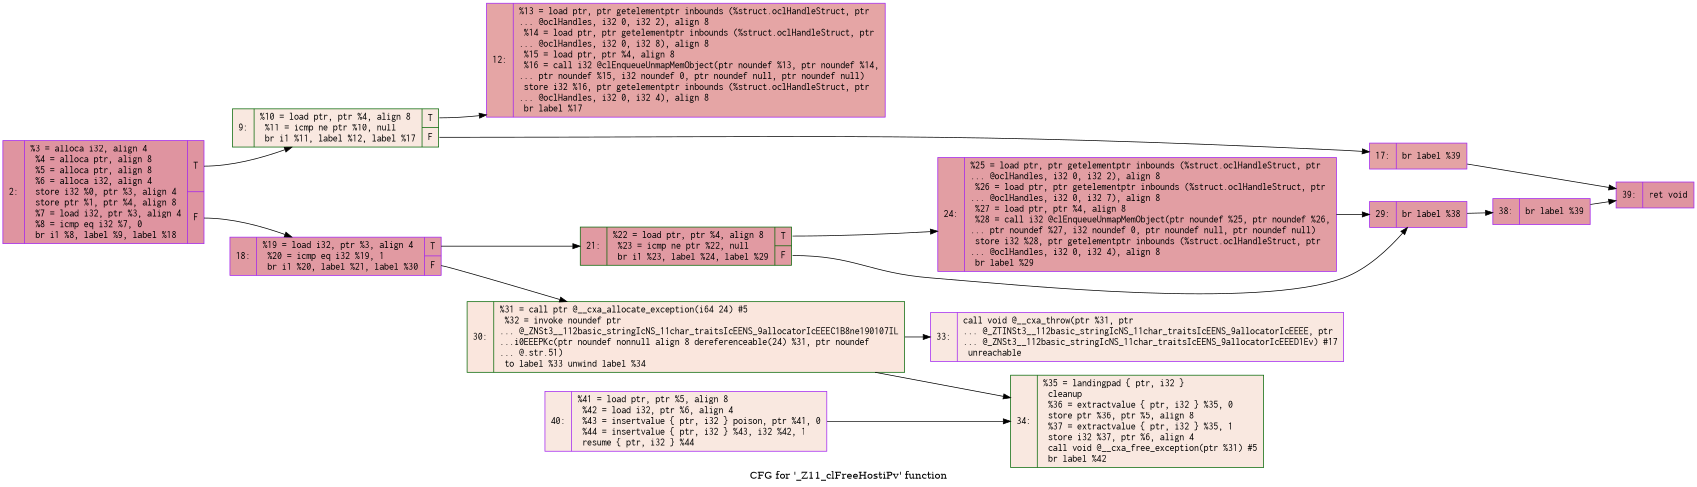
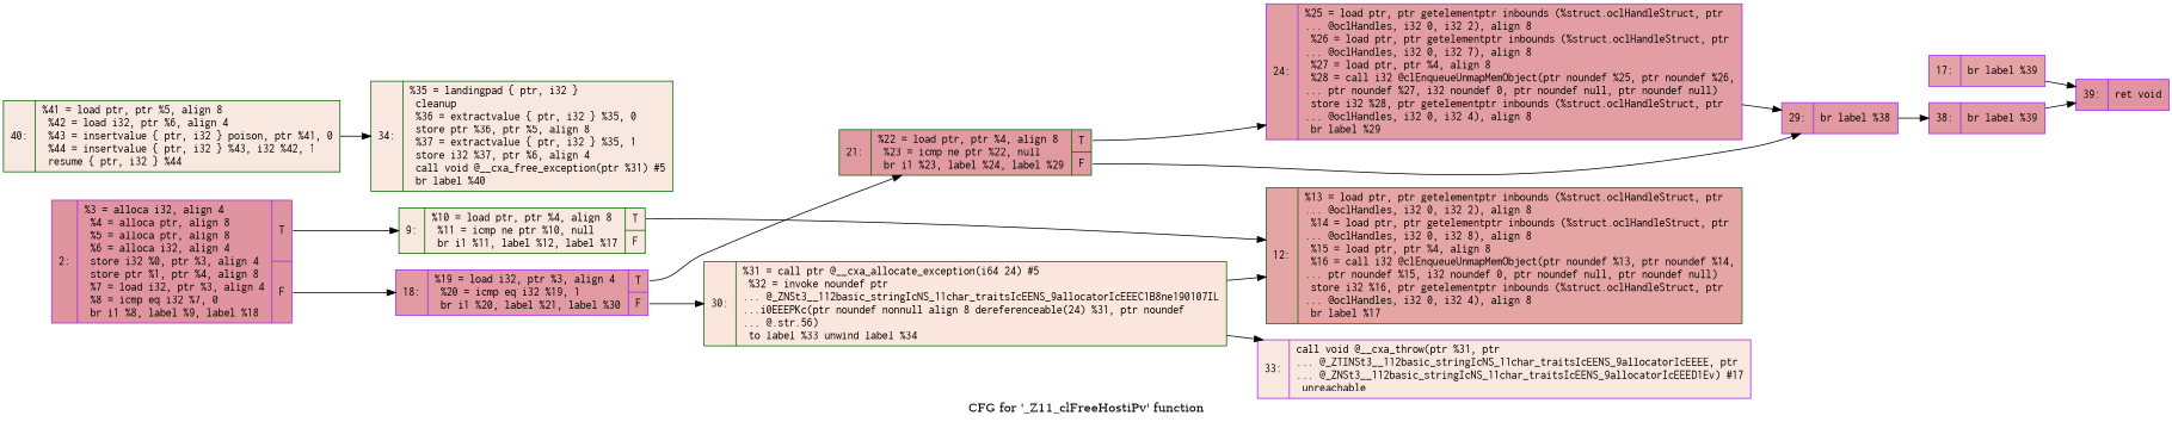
  digraph {
    label="CFG for '_Z11_clFreeHostiPv' function"
    rankdir=LR
    node [color=purple fillcolor="#f1ccb870" fontname=Courier shape=record style=filled]
    n1 [fillcolor="#b70d2870" label="{2:\l|  %3 = alloca i32, align 4\l  %4 = alloca ptr, align 8\l  %5 = alloca ptr, align 8\l  %6 = alloca i32, align 4\l  store i32 %0, ptr %3, align 4\l  store ptr %1, ptr %4, align 8\l  %7 = load i32, ptr %3, align 4\l  %8 = icmp eq i32 %7, 0\l  br i1 %8, label %9, label %18\l|{<s0>T|<s1>F}}"]
    n2 [color=darkgreen label="{9:\l|  %10 = load ptr, ptr %4, align 8\l  %11 = icmp ne ptr %10, null\l  br i1 %11, label %12, label %17\l|{<s0>T|<s1>F}}"]
    n3 [fillcolor="#bb1b2c70" label="{18:\l|  %19 = load i32, ptr %3, align 4\l  %20 = icmp eq i32 %19, 1\l  br i1 %20, label %21, label %30\l|{<s0>T|<s1>F}}"]
-   n4 [fillcolor="#c5333470" label="{12:\l|  %13 = load ptr, ptr getelementptr inbounds (%struct.oclHandleStruct, ptr\l... @oclHandles, i32 0, i32 2), align 8\l  %14 = load ptr, ptr getelementptr inbounds (%struct.oclHandleStruct, ptr\l... @oclHandles, i32 0, i32 8), align 8\l  %15 = load ptr, ptr %4, align 8\l  %16 = call i32 @clEnqueueUnmapMemObject(ptr noundef %13, ptr noundef %14,\l... ptr noundef %15, i32 noundef 0, ptr noundef null, ptr noundef null)\l  store i32 %16, ptr getelementptr inbounds (%struct.oclHandleStruct, ptr\l... @oclHandles, i32 0, i32 4), align 8\l  br label %17\l}"]
+   n4 [color=darkgreen fillcolor="#c5333470" label="{12:\l|  %13 = load ptr, ptr getelementptr inbounds (%struct.oclHandleStruct, ptr\l... @oclHandles, i32 0, i32 2), align 8\l  %14 = load ptr, ptr getelementptr inbounds (%struct.oclHandleStruct, ptr\l... @oclHandles, i32 0, i32 8), align 8\l  %15 = load ptr, ptr %4, align 8\l  %16 = call i32 @clEnqueueUnmapMemObject(ptr noundef %13, ptr noundef %14,\l... ptr noundef %15, i32 noundef 0, ptr noundef null, ptr noundef null)\l  store i32 %16, ptr getelementptr inbounds (%struct.oclHandleStruct, ptr\l... @oclHandles, i32 0, i32 4), align 8\l  br label %17\l}"]
    n5 [fillcolor="#c32e3170" label="{17:\l|  br label %39\l}"]
    n6 [color=darkgreen fillcolor="#bb1b2c70" label="{21:\l|  %22 = load ptr, ptr %4, align 8\l  %23 = icmp ne ptr %22, null\l  br i1 %23, label %24, label %29\l|{<s0>T|<s1>F}}"]
-   n7 [color=darkgreen fillcolor="#f3c7b170" label="{30:\l|  %31 = call ptr @__cxa_allocate_exception(i64 24) #5\l  %32 = invoke noundef ptr\l... @_ZNSt3__112basic_stringIcNS_11char_traitsIcEENS_9allocatorIcEEEC1B8ne190107IL\l...i0EEEPKc(ptr noundef nonnull align 8 dereferenceable(24) %31, ptr noundef\l... @.str.51)\l          to label %33 unwind label %34\l}"]
+   n7 [color=darkgreen fillcolor="#f3c7b170" label="{30:\l|  %31 = call ptr @__cxa_allocate_exception(i64 24) #5\l  %32 = invoke noundef ptr\l... @_ZNSt3__112basic_stringIcNS_11char_traitsIcEENS_9allocatorIcEEEC1B8ne190107IL\l...i0EEEPKc(ptr noundef nonnull align 8 dereferenceable(24) %31, ptr noundef\l... @.str.56)\l          to label %33 unwind label %34\l}"]
    n8 [fillcolor="#b70d2870" label="{39:\l|  ret void\l}"]
    n9 [fillcolor="#be242e70" label="{24:\l|  %25 = load ptr, ptr getelementptr inbounds (%struct.oclHandleStruct, ptr\l... @oclHandles, i32 0, i32 2), align 8\l  %26 = load ptr, ptr getelementptr inbounds (%struct.oclHandleStruct, ptr\l... @oclHandles, i32 0, i32 7), align 8\l  %27 = load ptr, ptr %4, align 8\l  %28 = call i32 @clEnqueueUnmapMemObject(ptr noundef %25, ptr noundef %26,\l... ptr noundef %27, i32 noundef 0, ptr noundef null, ptr noundef null)\l  store i32 %28, ptr getelementptr inbounds (%struct.oclHandleStruct, ptr\l... @oclHandles, i32 0, i32 4), align 8\l  br label %29\l}"]
    n10 [fillcolor="#bb1b2c70" label="{29:\l|  br label %38\l}"]
    n11 [label="{33:\l|  call void @__cxa_throw(ptr %31, ptr\l... @_ZTINSt3__112basic_stringIcNS_11char_traitsIcEENS_9allocatorIcEEEE, ptr\l... @_ZNSt3__112basic_stringIcNS_11char_traitsIcEENS_9allocatorIcEEED1Ev) #17\l  unreachable\l}"]
-   n12 [color=darkgreen label="{34:\l|  %35 = landingpad \{ ptr, i32 \}\l          cleanup\l  %36 = extractvalue \{ ptr, i32 \} %35, 0\l  store ptr %36, ptr %5, align 8\l  %37 = extractvalue \{ ptr, i32 \} %35, 1\l  store i32 %37, ptr %6, align 4\l  call void @__cxa_free_exception(ptr %31) #5\l  br label %42\l}"]
+   n12 [color=darkgreen label="{34:\l|  %35 = landingpad \{ ptr, i32 \}\l          cleanup\l  %36 = extractvalue \{ ptr, i32 \} %35, 0\l  store ptr %36, ptr %5, align 8\l  %37 = extractvalue \{ ptr, i32 \} %35, 1\l  store i32 %37, ptr %6, align 4\l  call void @__cxa_free_exception(ptr %31) #5\l  br label %40\l}"]
    n13 [fillcolor="#bb1b2c70" label="{38:\l|  br label %39\l}"]
-   n14 [label="{40:\l|  %41 = load ptr, ptr %5, align 8\l  %42 = load i32, ptr %6, align 4\l  %43 = insertvalue \{ ptr, i32 \} poison, ptr %41, 0\l  %44 = insertvalue \{ ptr, i32 \} %43, i32 %42, 1\l  resume \{ ptr, i32 \} %44\l}"]
+   n14 [color=darkgreen label="{40:\l|  %41 = load ptr, ptr %5, align 8\l  %42 = load i32, ptr %6, align 4\l  %43 = insertvalue \{ ptr, i32 \} poison, ptr %41, 0\l  %44 = insertvalue \{ ptr, i32 \} %43, i32 %42, 1\l  resume \{ ptr, i32 \} %44\l}"]
    n1 -> n2 [tailport=s0]
    n1 -> n3 [tailport=s1]
    n2 -> n4 [tailport=s0]
-   n2 -> n5 [tailport=s1]
    n3 -> n6 [tailport=s0]
    n3 -> n7 [tailport=s1]
    n5 -> n8
    n6 -> n9 [tailport=s0]
    n6 -> n10 [tailport=s1]
    n7 -> n11
-   n7 -> n12
+   n7 -> n4
    n9 -> n10
    n10 -> n13
    n13 -> n8
    n14 -> n12
  }
